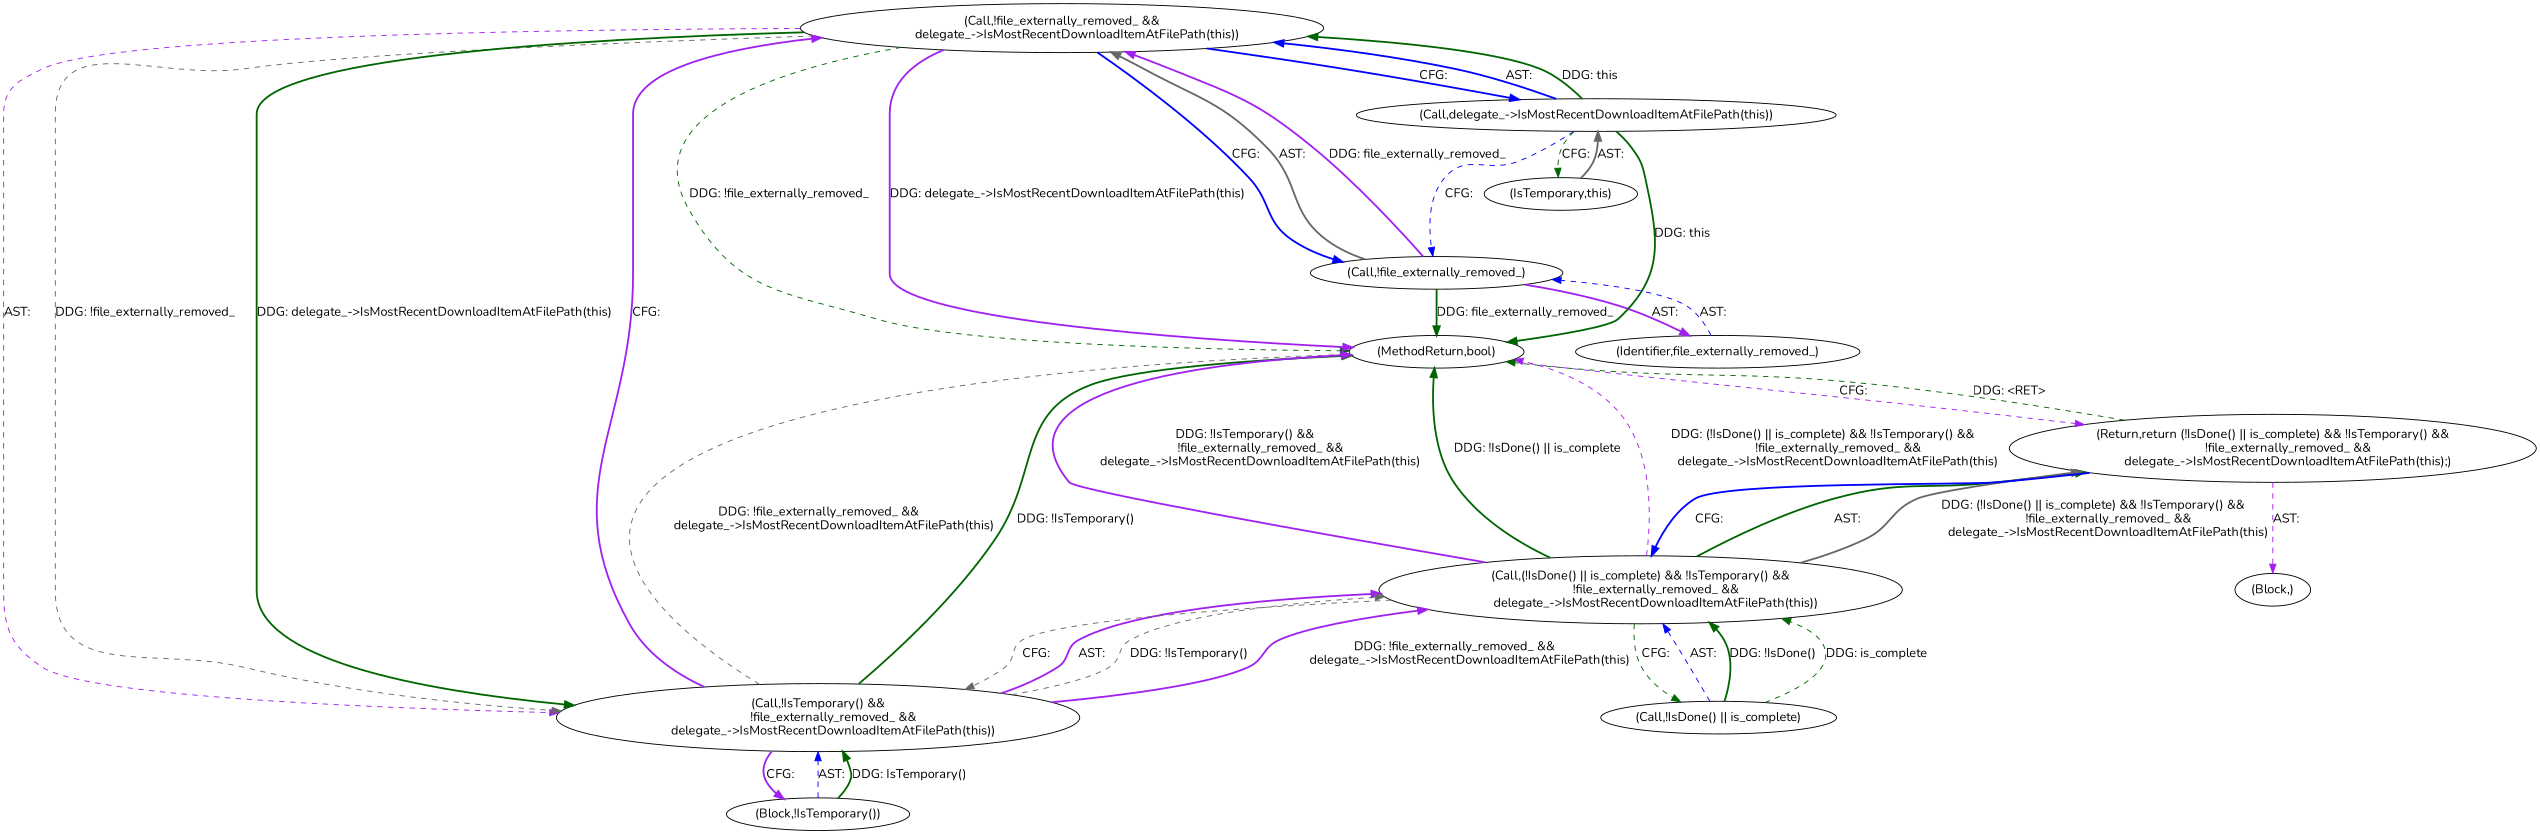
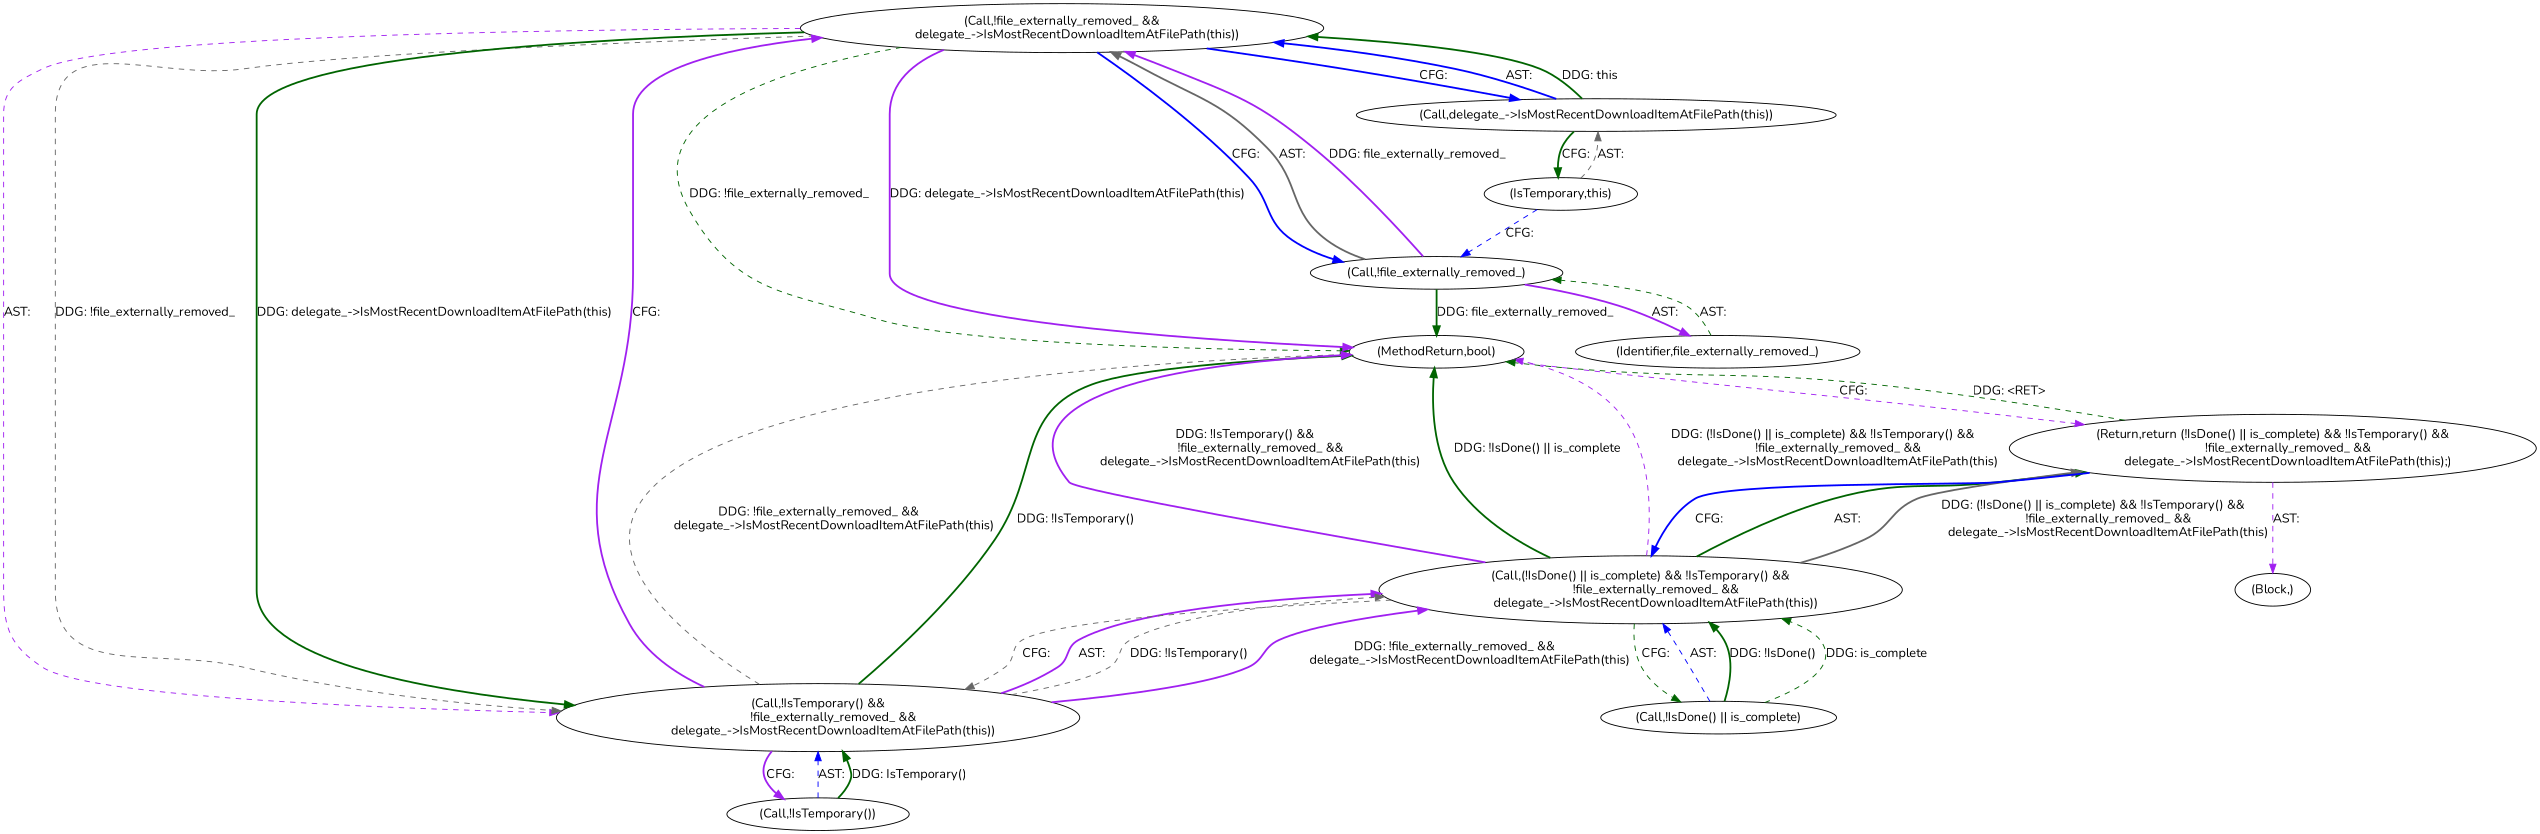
  digraph {
    fontname=Nunito
    node [fontname=Nunito]
    edge [color=darkgreen fontname=Nunito style=bold]
    n1 [label="(Call,!file_externally_removed_ &&\n         delegate_->IsMostRecentDownloadItemAtFilePath(this))"]
    n2 [label="(Call,!file_externally_removed_)"]
    n3 [label="(Call,delegate_->IsMostRecentDownloadItemAtFilePath(this))"]
    n4 [label="(Call,!IsTemporary() &&\n         !file_externally_removed_ &&\n         delegate_->IsMostRecentDownloadItemAtFilePath(this))"]
    n5 [label="(MethodReturn,bool)"]
    n6 [label="(Identifier,file_externally_removed_)"]
    n7 [label="(IsTemporary,this)"]
    n8 [label="(Call,(!IsDone() || is_complete) && !IsTemporary() &&\n         !file_externally_removed_ &&\n         delegate_->IsMostRecentDownloadItemAtFilePath(this))"]
-   n9 [label="(Block,!IsTemporary())"]
+   n9 [label="(Call,!IsTemporary())"]
    n10 [label="(Return,return (!IsDone() || is_complete) && !IsTemporary() &&\n         !file_externally_removed_ &&\n         delegate_->IsMostRecentDownloadItemAtFilePath(this);)"]
    n11 [label="(Call,!IsDone() || is_complete)"]
    n12 [label="(Block,)"]
    n1 -> n2 [color=blue label="CFG: "]
    n1 -> n3 [color=blue label="CFG: "]
    n1 -> n4 [color=purple label="AST: " style=dashed]
    n1 -> n4 [color=gray40 label="DDG: !file_externally_removed_" style=dashed]
    n1 -> n4 [label="DDG: delegate_->IsMostRecentDownloadItemAtFilePath(this)"]
    n1 -> n5 [label="DDG: !file_externally_removed_" style=dashed]
    n1 -> n5 [color=purple label="DDG: delegate_->IsMostRecentDownloadItemAtFilePath(this)"]
    n2 -> n1 [color=gray40 label="AST: "]
    n2 -> n1 [color=purple label="DDG: file_externally_removed_"]
    n2 -> n5 [label="DDG: file_externally_removed_"]
    n2 -> n6 [color=purple label="AST: "]
    n3 -> n1 [color=blue label="AST: "]
    n3 -> n1 [label="DDG: this"]
-   n3 -> n5 [label="DDG: this"]
-   n3 -> n7 [label="CFG: " style=dashed]
+   n3 -> n7 [label="CFG: "]
    n4 -> n1 [color=purple label="CFG: "]
    n4 -> n5 [color=gray40 label="DDG: !file_externally_removed_ &&\n         delegate_->IsMostRecentDownloadItemAtFilePath(this)" style=dashed]
    n4 -> n5 [label="DDG: !IsTemporary()"]
    n4 -> n8 [color=purple label="AST: "]
    n4 -> n8 [color=gray40 label="DDG: !IsTemporary()" style=dashed]
    n4 -> n8 [color=purple label="DDG: !file_externally_removed_ &&\n         delegate_->IsMostRecentDownloadItemAtFilePath(this)"]
    n4 -> n9 [color=purple label="CFG: "]
    n5 -> n10 [color=purple label="CFG: " style=dashed]
-   n6 -> n2 [color=blue label="AST: " style=dashed]
-   n3 -> n2 [color=blue label="CFG: " style=dashed]
-   n7 -> n3 [color=gray40 label="AST: "]
+   n6 -> n2 [label="AST: " style=dashed]
+   n7 -> n2 [color=blue label="CFG: " style=dashed]
+   n7 -> n3 [color=gray40 label="AST: " style=dashed]
    n8 -> n4 [color=gray40 label="CFG: " style=dashed]
    n8 -> n5 [color=purple label="DDG: !IsTemporary() &&\n         !file_externally_removed_ &&\n         delegate_->IsMostRecentDownloadItemAtFilePath(this)"]
    n8 -> n5 [label="DDG: !IsDone() || is_complete"]
    n8 -> n5 [color=purple label="DDG: (!IsDone() || is_complete) && !IsTemporary() &&\n         !file_externally_removed_ &&\n         delegate_->IsMostRecentDownloadItemAtFilePath(this)" style=dashed]
    n8 -> n10 [label="AST: "]
    n8 -> n10 [color=gray40 label="DDG: (!IsDone() || is_complete) && !IsTemporary() &&\n         !file_externally_removed_ &&\n         delegate_->IsMostRecentDownloadItemAtFilePath(this)"]
    n8 -> n11 [label="CFG: " style=dashed]
    n9 -> n4 [color=blue label="AST: " style=dashed]
    n9 -> n4 [label="DDG: IsTemporary()"]
    n10 -> n5 [label="DDG: <RET>" style=dashed]
    n10 -> n8 [color=blue label="CFG: "]
    n10 -> n12 [color=purple label="AST: " style=dashed]
    n11 -> n8 [color=blue label="AST: " style=dashed]
    n11 -> n8 [label="DDG: !IsDone()"]
    n11 -> n8 [label="DDG: is_complete" style=dashed]
  }
